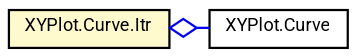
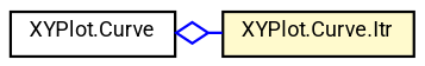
  digraph {
    nodesep=0.15
    rankdir=LR
    ranksep=0.25
    fontname=Inter
    node [fontcolor=black fontname=Inter fontsize=8 margin=0 shape=plaintext]
    n1 [height=0 label=<<table title="de.lmu.ifi.dbs.elki.math.geometry.XYPlot.Curve" border="0" cellborder="1" cellspacing="0" cellpadding="2" href="XYPlot.Curve.html" target="_parent"> 		<tr><td><table border="0" cellspacing="0" cellpadding="1"> 		<tr><td align="center" balign="center"> <font face="Roboto">XYPlot.Curve</font> </td></tr> 		</table></td></tr> 		</table>> width=0]
    n2 [height=0 label=<<table title="de.lmu.ifi.dbs.elki.math.geometry.XYPlot.Curve.Itr" border="0" cellborder="1" cellspacing="0" cellpadding="2" bgcolor="lemonChiffon" href="XYPlot.Curve.Itr.html" target="_parent"> 		<tr><td><table border="0" cellspacing="0" cellpadding="1"> 		<tr><td align="center" balign="center"> <font face="Roboto">XYPlot.Curve.Itr</font> </td></tr> 		</table></td></tr> 		</table>> width=0]
-   n2 -> n1 [arrowhead=none arrowtail=ediamond color=blue dir=back fontname=Inter fontsize=7 labelfontname=Roboto labelfontsize=7 weight=4 style=dashed]
+   n1 -> n2 [arrowhead=none arrowtail=ediamond color=blue dir=back fontname=Inter fontsize=7 labelfontname=Roboto labelfontsize=7 weight=4 style=dashed]
  }
